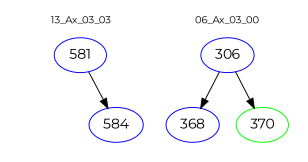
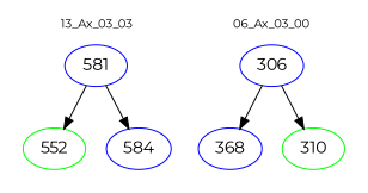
  digraph {
    fontname=Montserrat
    node [color=blue fontname=Montserrat]
    edge [color=black fontname=Montserrat]
    n1 [label=581]
+   n2 [color=green label=552]
    n3 [label=584]
    n4 [label=306]
    n5 [label=368]
-   n6 [color=green label=370]
+   n6 [color=green label=310]
    subgraph cluster_1 {
      color=white
      fontsize=10
      label="13_Ax_03_03"
      n1
+     n2
      n3
    }
    subgraph cluster_2 {
      color=white
      fontsize=10
      label="06_Ax_03_00"
      n4
      n5
      n6
    }
+   n1 -> n2
    n1 -> n3
    n4 -> n5
    n4 -> n6
  }
